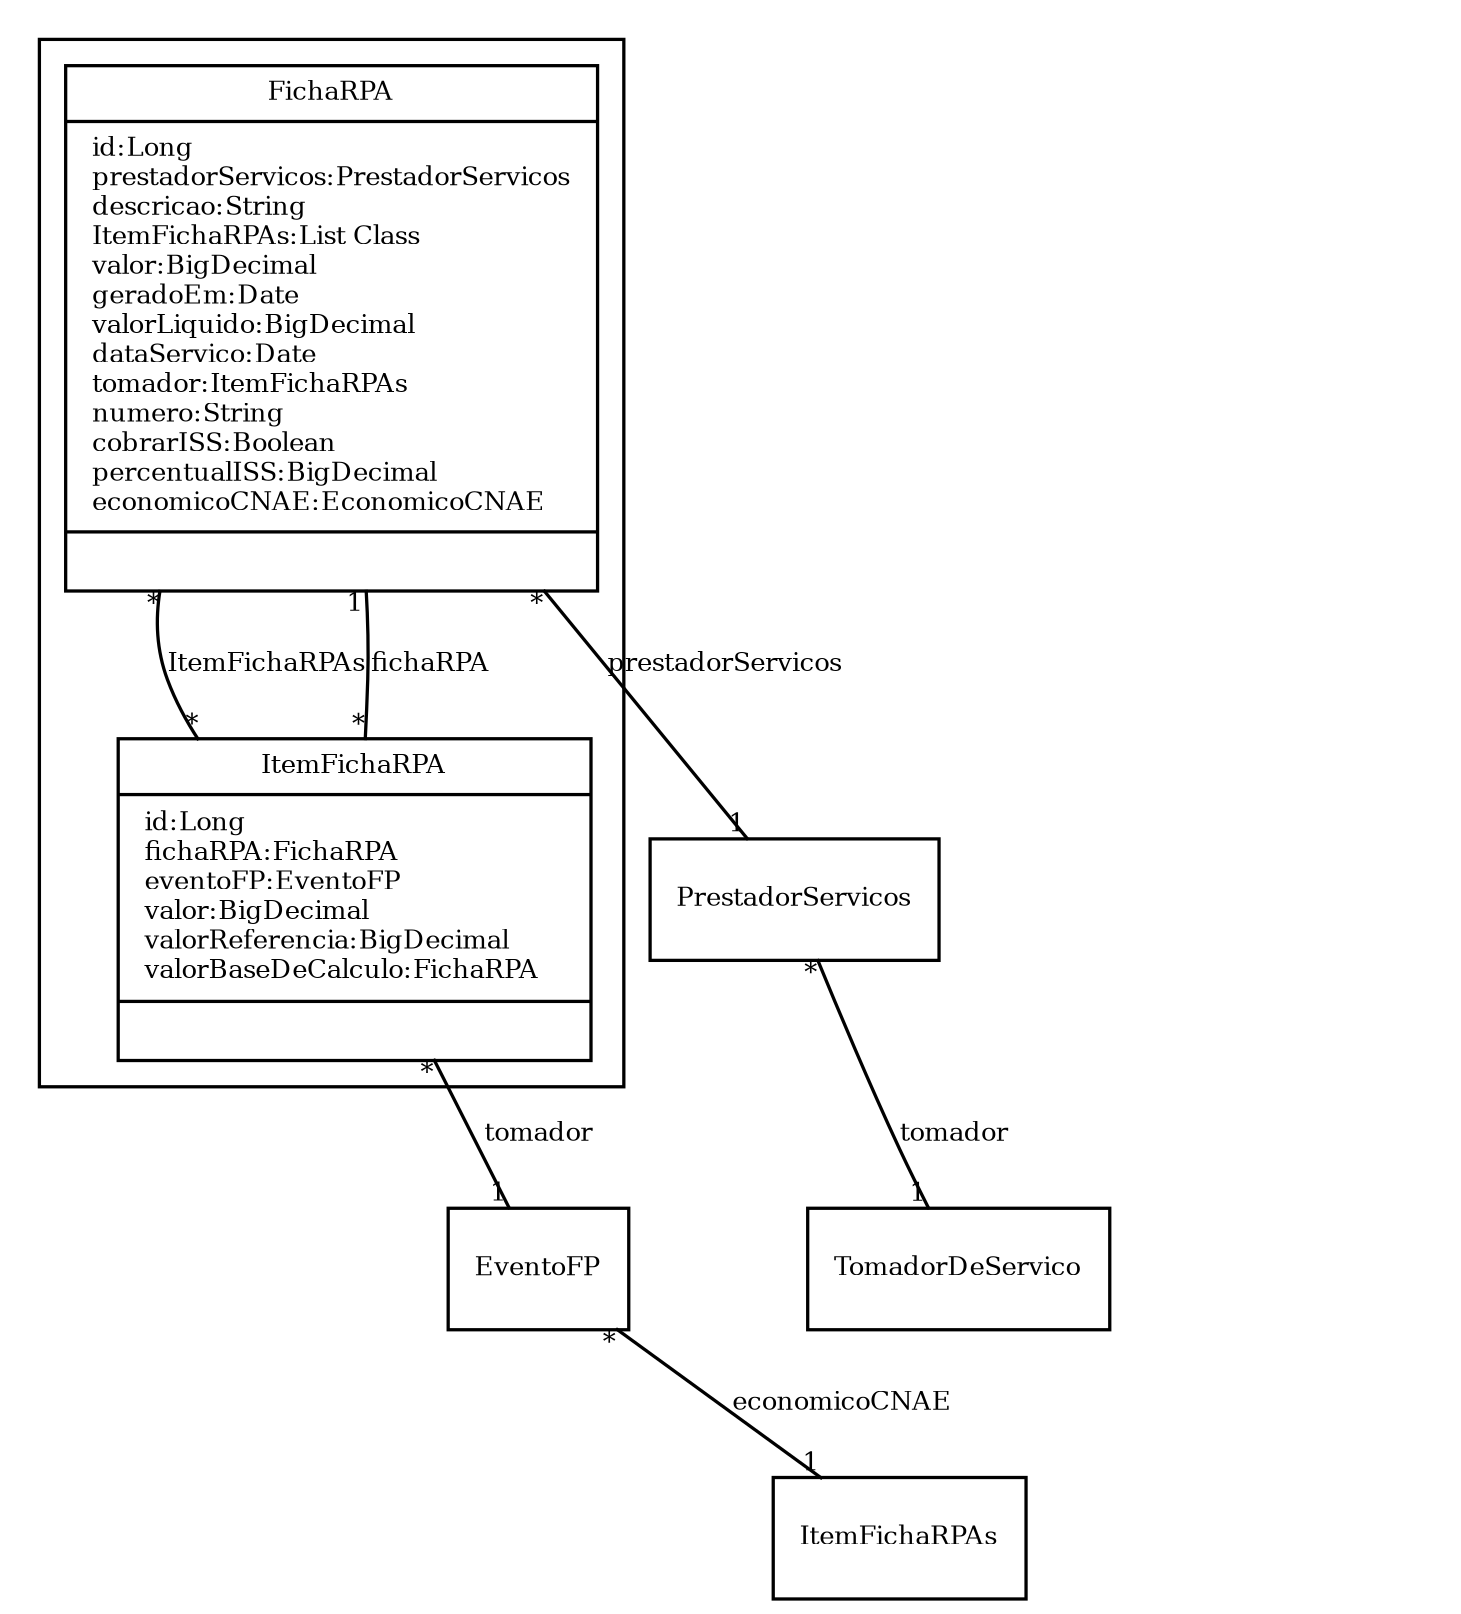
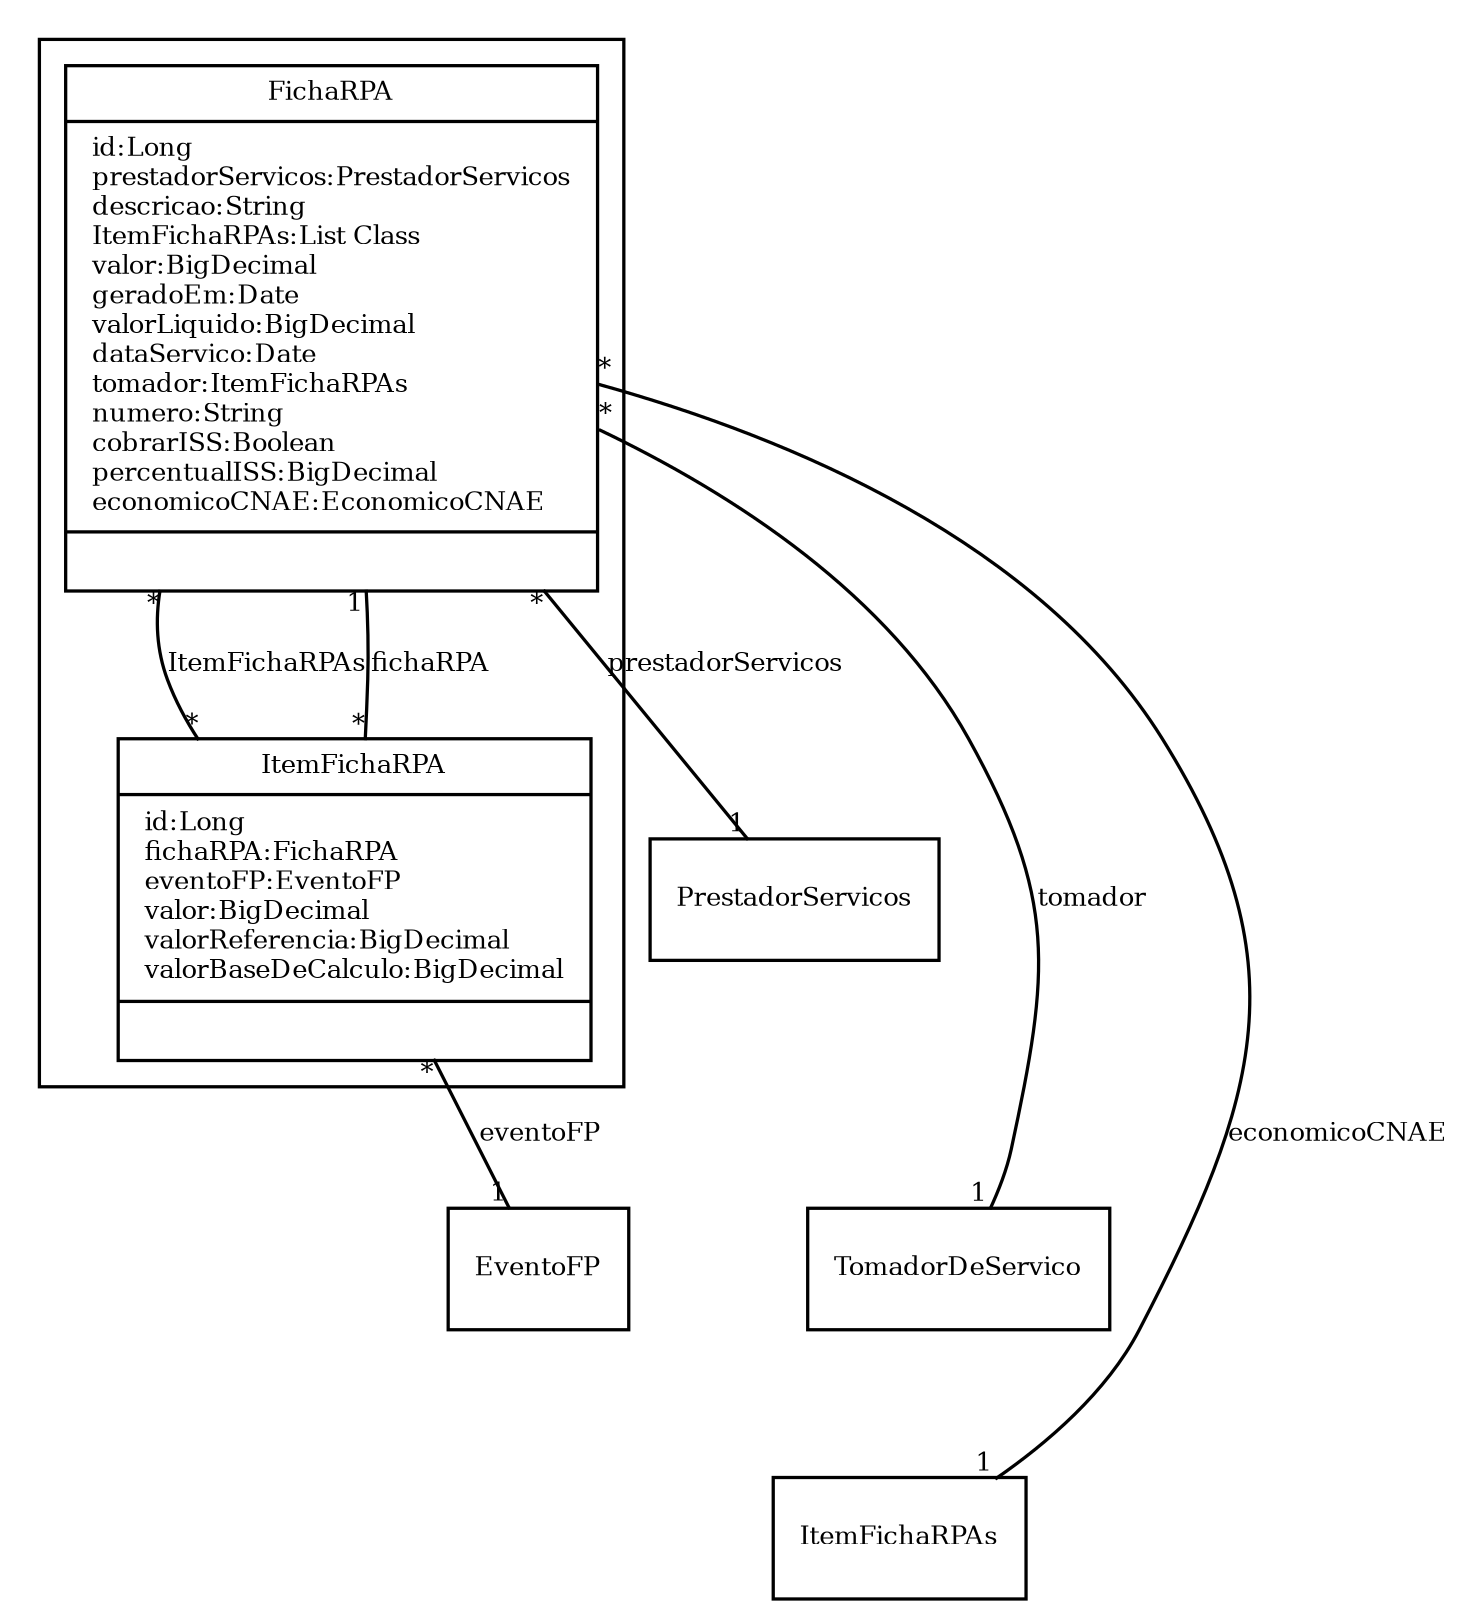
  digraph {
    fontname="Times-Roman"
    fontsize=8
    node [fontname="Times-Roman" fontsize=8 shape=record]
    edge [arrowhead=none fontname="Times-Roman" fontsize=8 headlabel=1 taillabel="*"]
    n1 [label="{FichaRPA|id:Long\lprestadorServicos:PrestadorServicos\ldescricao:String\lItemFichaRPAs:List Class\lvalor:BigDecimal\lgeradoEm:Date\lvalorLiquido:BigDecimal\ldataServico:Date\ltomador:ItemFichaRPAs\lnumero:String\lcobrarISS:Boolean\lpercentualISS:BigDecimal\leconomicoCNAE:EconomicoCNAE\l|\l}"]
-   n2 [label="{ItemFichaRPA|id:Long\lfichaRPA:FichaRPA\leventoFP:EventoFP\lvalor:BigDecimal\lvalorReferencia:BigDecimal\lvalorBaseDeCalculo:FichaRPA\l|\l}"]
+   n2 [label="{ItemFichaRPA|id:Long\lfichaRPA:FichaRPA\leventoFP:EventoFP\lvalor:BigDecimal\lvalorReferencia:BigDecimal\lvalorBaseDeCalculo:BigDecimal\l|\l}"]
    PrestadorServicos
    TomadorDeServico
    n5 [label=ItemFichaRPAs]
    EventoFP
    subgraph cluster_1 {
      n1
      n2
    }
    n1 -> n2 [headlabel="*" label=ItemFichaRPAs]
    n1 -> PrestadorServicos [label=prestadorServicos]
-   PrestadorServicos -> TomadorDeServico [label=tomador]
-   EventoFP -> n5 [label=economicoCNAE]
+   n1 -> TomadorDeServico [label=tomador]
+   n1 -> n5 [label=economicoCNAE]
    n2 -> n1 [label=fichaRPA]
-   n2 -> EventoFP [label=tomador]
+   n2 -> EventoFP [label=eventoFP]
  }
